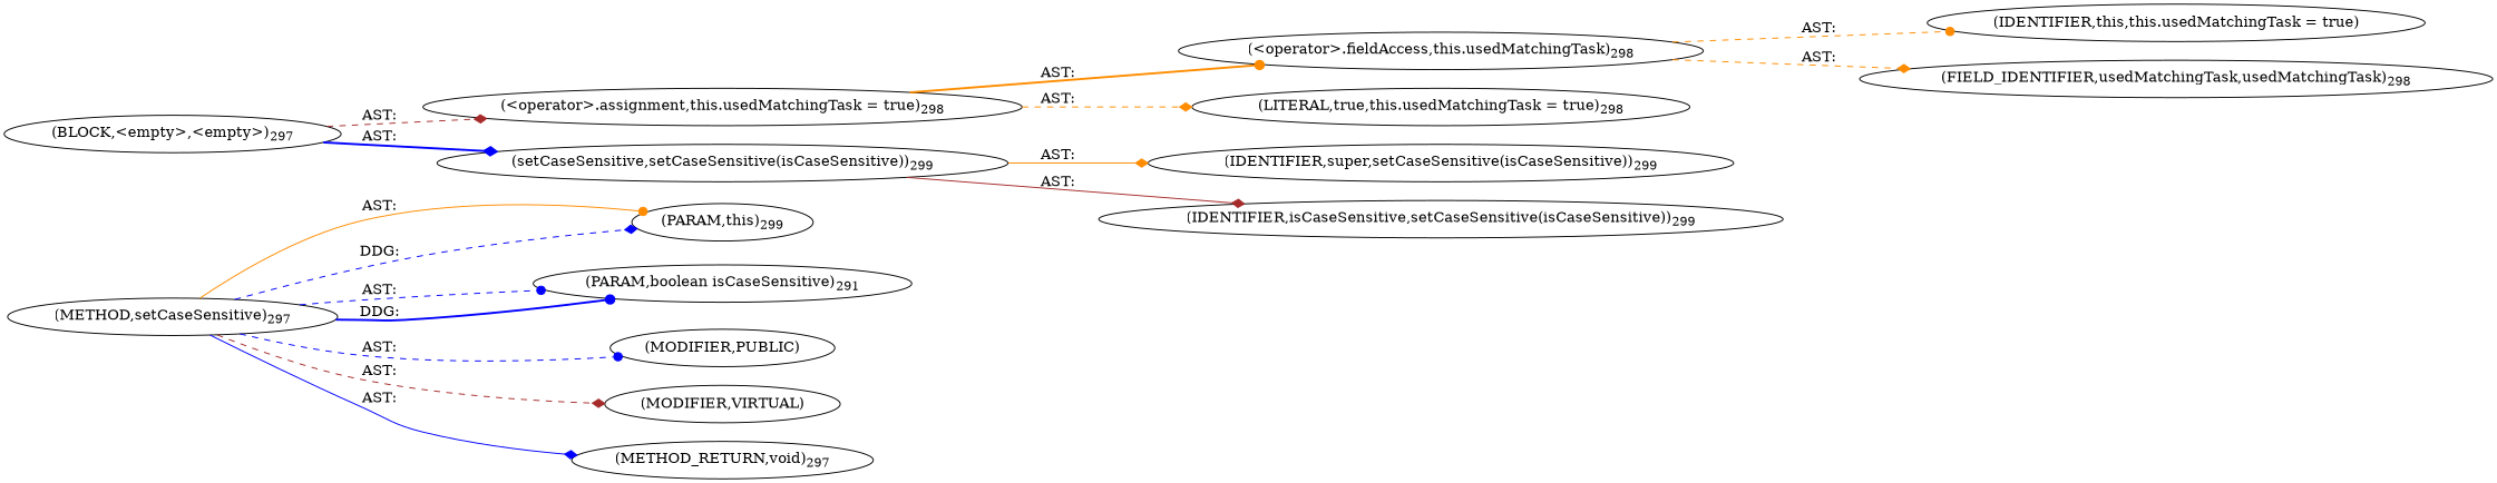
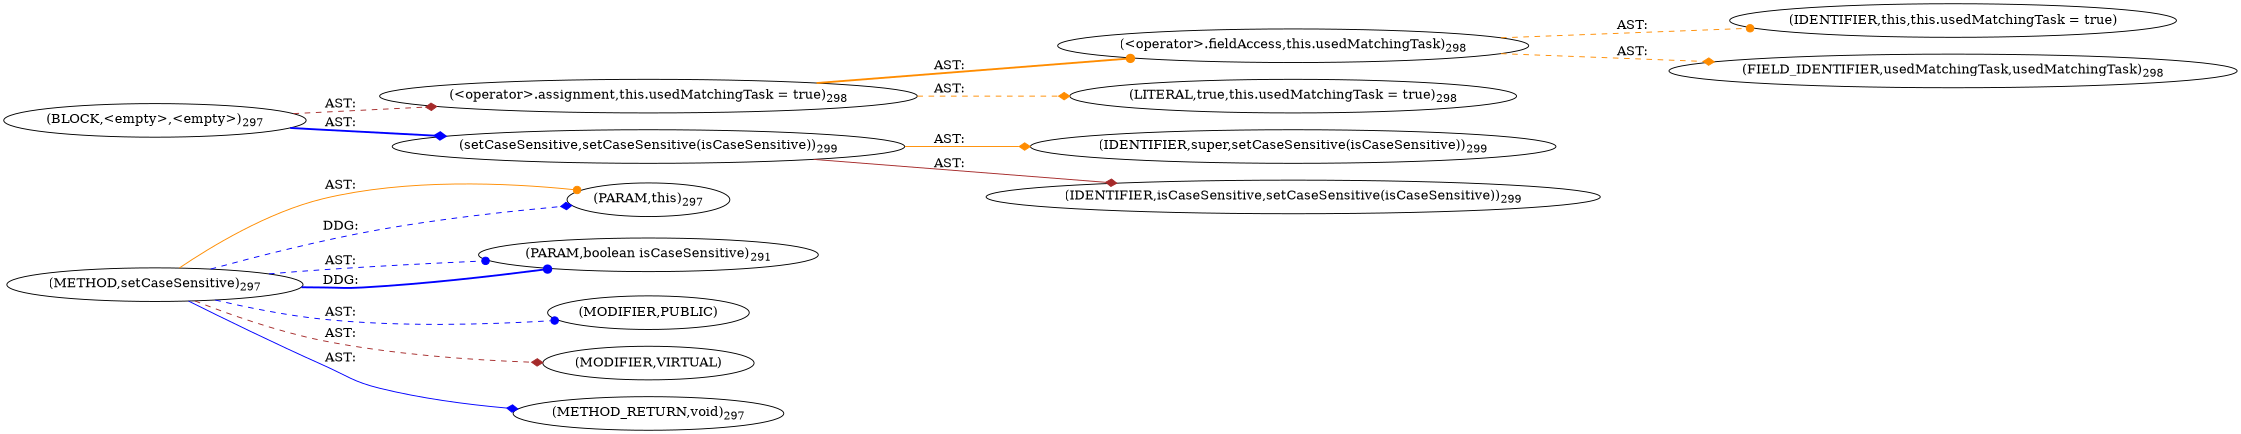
  digraph {
    rankdir=LR
    edge [arrowhead=diamond color=darkorange style=dashed]
    n1 [label=<(METHOD,setCaseSensitive)<SUB>297</SUB>>]
-   n2 [label=<(PARAM,this)<SUB>299</SUB>>]
+   n2 [label=<(PARAM,this)<SUB>297</SUB>>]
    n3 [label=<(PARAM,boolean isCaseSensitive)<SUB>291</SUB>>]
    n4 [label=<(MODIFIER,PUBLIC)>]
    n5 [label=<(MODIFIER,VIRTUAL)>]
    n6 [label=<(METHOD_RETURN,void)<SUB>297</SUB>>]
    n7 [label=<(BLOCK,&lt;empty&gt;,&lt;empty&gt;)<SUB>297</SUB>>]
    n8 [label=<(&lt;operator&gt;.assignment,this.usedMatchingTask = true)<SUB>298</SUB>>]
    n9 [label=<(setCaseSensitive,setCaseSensitive(isCaseSensitive))<SUB>299</SUB>>]
    n10 [label=<(&lt;operator&gt;.fieldAccess,this.usedMatchingTask)<SUB>298</SUB>>]
    n11 [label=<(LITERAL,true,this.usedMatchingTask = true)<SUB>298</SUB>>]
    n12 [label=<(IDENTIFIER,super,setCaseSensitive(isCaseSensitive))<SUB>299</SUB>>]
    n13 [label=<(IDENTIFIER,isCaseSensitive,setCaseSensitive(isCaseSensitive))<SUB>299</SUB>>]
    n14 [label=<(IDENTIFIER,this,this.usedMatchingTask = true)>]
    n15 [label=<(FIELD_IDENTIFIER,usedMatchingTask,usedMatchingTask)<SUB>298</SUB>>]
    n1 -> n2 [arrowhead=dot label="AST: " style=solid]
    n1 -> n2 [color=blue label="DDG: "]
    n1 -> n3 [arrowhead=dot color=blue label="AST: "]
    n1 -> n3 [arrowhead=dot color=blue label="DDG: " style=bold]
    n1 -> n4 [arrowhead=dot color=blue label="AST: "]
    n1 -> n5 [color=brown label="AST: "]
    n1 -> n6 [color=blue label="AST: " style=solid]
    n7 -> n8 [color=brown label="AST: "]
    n7 -> n9 [color=blue label="AST: " style=bold]
    n8 -> n10 [arrowhead=dot label="AST: " style=bold]
    n8 -> n11 [label="AST: "]
    n9 -> n12 [label="AST: " style=solid]
    n9 -> n13 [color=brown label="AST: " style=solid]
    n10 -> n14 [arrowhead=dot label="AST: "]
    n10 -> n15 [label="AST: "]
  }
